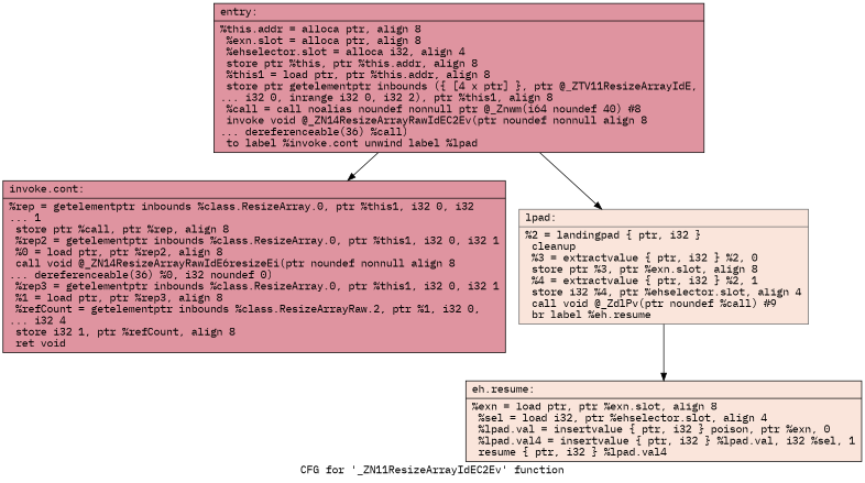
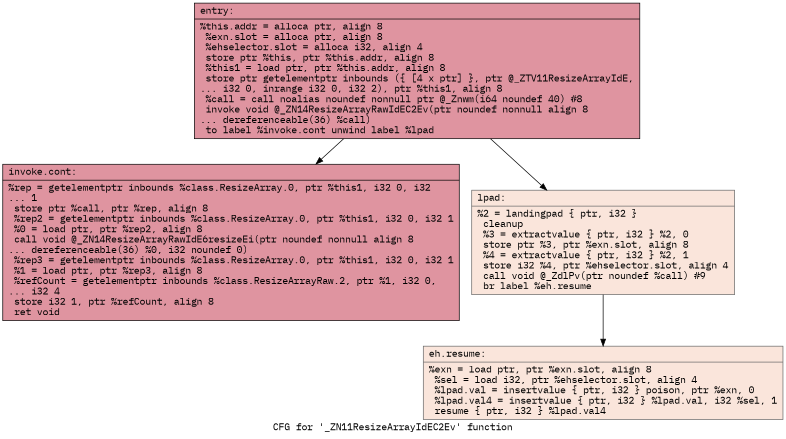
  digraph {
    label="CFG for '_ZN11ResizeArrayIdEC2Ev' function"
    fontname="IBM Plex Mono"
    node [color=black fillcolor="#b70d2870" fontname="IBM Plex Mono" shape=record style=filled]
    edge [fontname="IBM Plex Mono"]
    n1 [label="{entry:\l|  %this.addr = alloca ptr, align 8\l  %exn.slot = alloca ptr, align 8\l  %ehselector.slot = alloca i32, align 4\l  store ptr %this, ptr %this.addr, align 8\l  %this1 = load ptr, ptr %this.addr, align 8\l  store ptr getelementptr inbounds (\{ [4 x ptr] \}, ptr @_ZTV11ResizeArrayIdE,\l... i32 0, inrange i32 0, i32 2), ptr %this1, align 8\l  %call = call noalias noundef nonnull ptr @_Znwm(i64 noundef 40) #8\l  invoke void @_ZN14ResizeArrayRawIdEC2Ev(ptr noundef nonnull align 8\l... dereferenceable(36) %call)\l          to label %invoke.cont unwind label %lpad\l}"]
    n2 [label="{invoke.cont:\l|  %rep = getelementptr inbounds %class.ResizeArray.0, ptr %this1, i32 0, i32\l... 1\l  store ptr %call, ptr %rep, align 8\l  %rep2 = getelementptr inbounds %class.ResizeArray.0, ptr %this1, i32 0, i32 1\l  %0 = load ptr, ptr %rep2, align 8\l  call void @_ZN14ResizeArrayRawIdE6resizeEi(ptr noundef nonnull align 8\l... dereferenceable(36) %0, i32 noundef 0)\l  %rep3 = getelementptr inbounds %class.ResizeArray.0, ptr %this1, i32 0, i32 1\l  %1 = load ptr, ptr %rep3, align 8\l  %refCount = getelementptr inbounds %class.ResizeArrayRaw.2, ptr %1, i32 0,\l... i32 4\l  store i32 1, ptr %refCount, align 8\l  ret void\l}"]
    n3 [color=gray40 fillcolor="#f4c5ad70" label="{lpad:\l|  %2 = landingpad \{ ptr, i32 \}\l          cleanup\l  %3 = extractvalue \{ ptr, i32 \} %2, 0\l  store ptr %3, ptr %exn.slot, align 8\l  %4 = extractvalue \{ ptr, i32 \} %2, 1\l  store i32 %4, ptr %ehselector.slot, align 4\l  call void @_ZdlPv(ptr noundef %call) #9\l  br label %eh.resume\l}"]
-   n4 [fillcolor="#f4c5ad70" label="{eh.resume:\l|  %exn = load ptr, ptr %exn.slot, align 8\l  %sel = load i32, ptr %ehselector.slot, align 4\l  %lpad.val = insertvalue \{ ptr, i32 \} poison, ptr %exn, 0\l  %lpad.val4 = insertvalue \{ ptr, i32 \} %lpad.val, i32 %sel, 1\l  resume \{ ptr, i32 \} %lpad.val4\l}"]
+   n4 [color=gray40 fillcolor="#f4c5ad70" label="{eh.resume:\l|  %exn = load ptr, ptr %exn.slot, align 8\l  %sel = load i32, ptr %ehselector.slot, align 4\l  %lpad.val = insertvalue \{ ptr, i32 \} poison, ptr %exn, 0\l  %lpad.val4 = insertvalue \{ ptr, i32 \} %lpad.val, i32 %sel, 1\l  resume \{ ptr, i32 \} %lpad.val4\l}"]
    n1 -> n2
    n1 -> n3
    n3 -> n4
  }
